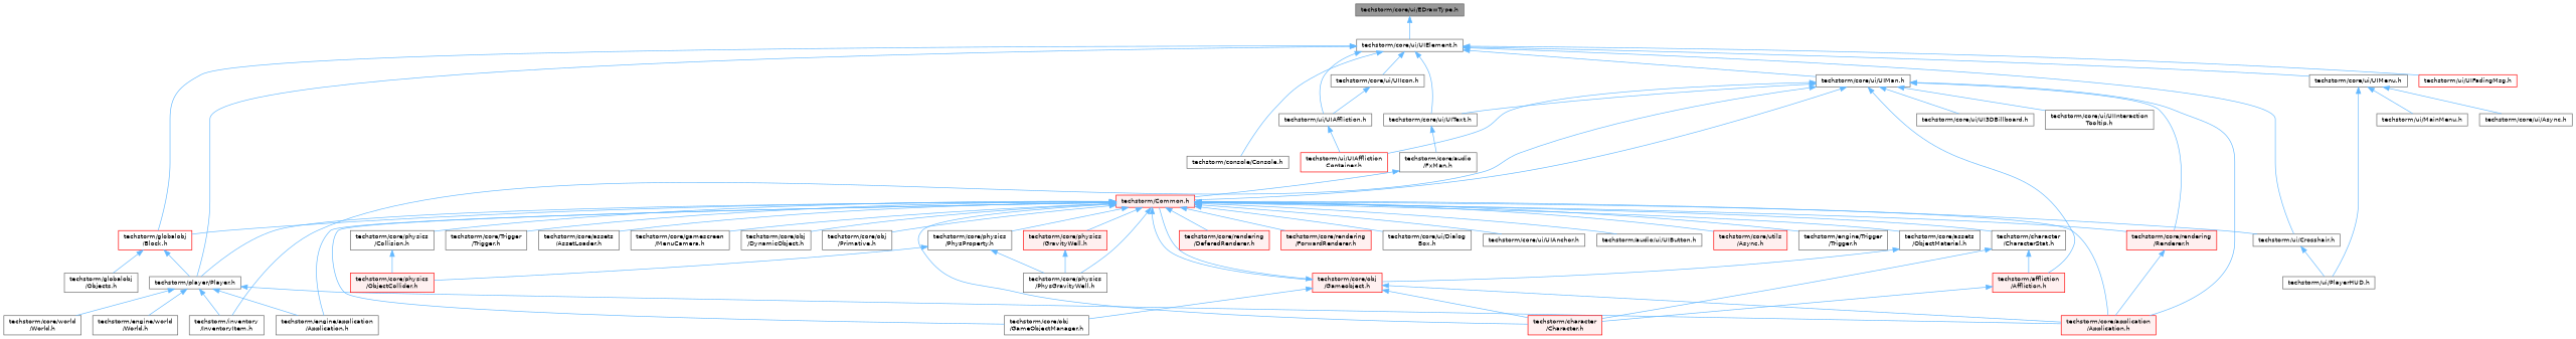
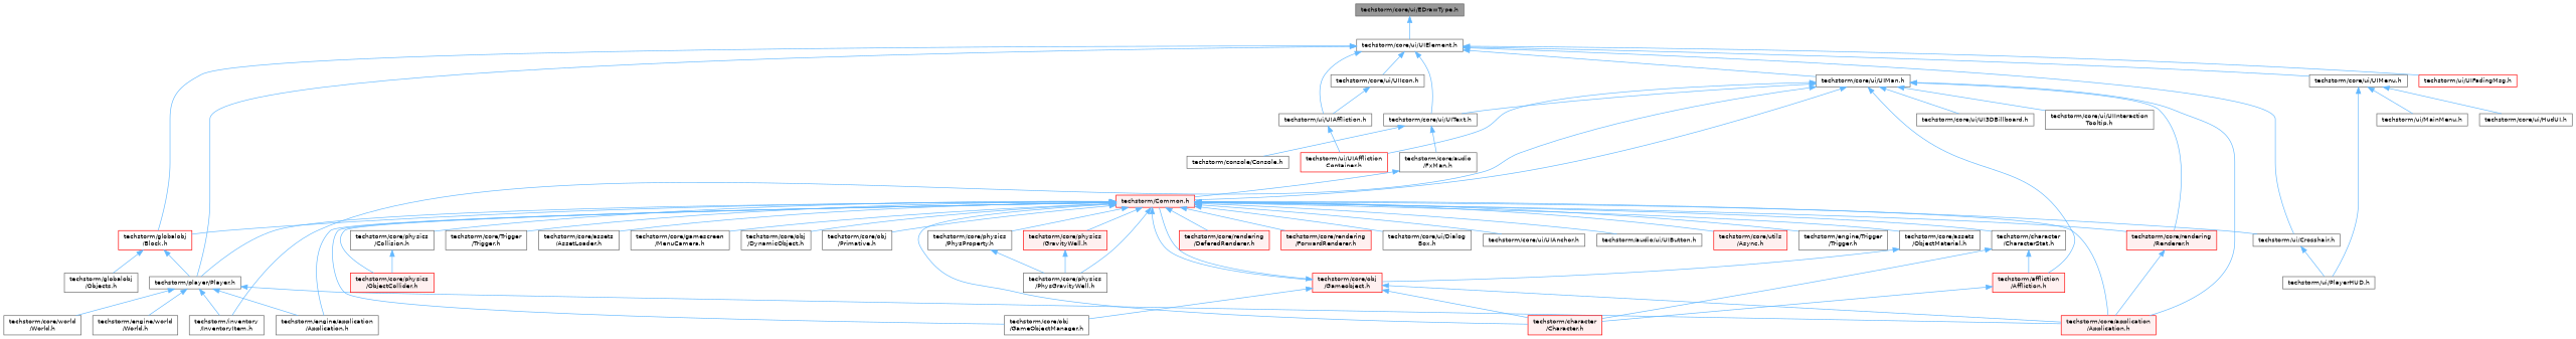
  digraph {
    node [color=grey40 fillcolor=white fontname=Helvetica fontsize=10 shape=box style=filled]
    edge [color=steelblue1 dir=back fontname=Helvetica fontsize=10 labelfontname=Helvetica labelfontsize=10 style=solid]
    n1 [color=gray40 fillcolor=grey60 fontcolor=black height=0.2 label="techstorm/core/ui/EDrawType.h" width=0.4]
    n2 [height=0.2 label="techstorm/core/ui/UIElement.h" width=0.4]
    n3 [height=0.2 label="techstorm/console/Console.h" width=0.4]
    n4 [height=0.2 label="techstorm/core/ui/UIIcon.h" width=0.4]
    n5 [height=0.2 label="techstorm/ui/UIAffliction.h" width=0.4]
    n6 [height=0.2 label="techstorm/core/ui/UIMan.h" width=0.4]
    n7 [color=red height=0.2 label="techstorm/globalobj\l/Block.h" width=0.4]
    n8 [height=0.2 label="techstorm/player/Player.h" width=0.4]
    n9 [height=0.2 label="techstorm/ui/Crosshair.h" width=0.4]
    n10 [height=0.2 label="techstorm/core/ui/UIText.h" width=0.4]
    n11 [height=0.2 label="techstorm/core/ui/UIMenu.h" width=0.4]
    n12 [color=red height=0.2 label="techstorm/ui/UIFadingMsg.h" width=0.4]
    n13 [color=red height=0.2 label="techstorm/ui/UIAffliction\lContainer.h" width=0.4]
    n14 [color=red fillcolor="#FFF0F0" height=0.2 label="techstorm/Common.h" width=0.4]
    n15 [color=red fillcolor="#FFF0F0" height=0.2 label="techstorm/affliction\l/Affliction.h" width=0.4]
    n16 [color=red fillcolor="#FFF0F0" height=0.2 label="techstorm/core/application\l/Application.h" width=0.4]
    n17 [color=red fillcolor="#FFF0F0" height=0.2 label="techstorm/core/rendering\l/Renderer.h" width=0.4]
    n18 [height=0.2 label="techstorm/core/ui/UI3DBillboard.h" width=0.4]
    n19 [height=0.2 label="techstorm/core/ui/UIInteraction\lTooltip.h" width=0.4]
    n20 [height=0.2 label="techstorm/inventory\l/InventoryItem.h" width=0.4]
    n21 [height=0.2 label="techstorm/globalobj\l/Objects.h" width=0.4]
    n22 [height=0.2 label="techstorm/engine/application\l/Application.h" width=0.4]
    n23 [height=0.2 label="techstorm/core/world\l/World.h" width=0.4]
    n24 [height=0.2 label="techstorm/engine/world\l/World.h" width=0.4]
    n25 [height=0.2 label="techstorm/ui/PlayerHUD.h" width=0.4]
    n26 [height=0.2 label="techstorm/core/audio\l/FxMan.h" width=0.4]
-   n27 [height=0.2 label="techstorm/core/ui/Async.h" width=0.4]
+   n27 [height=0.2 label="techstorm/core/ui/HudUI.h" width=0.4]
    n28 [height=0.2 label="techstorm/ui/MainMenu.h" width=0.4]
    n29 [color=red fillcolor="#FFF0F0" height=0.2 label="techstorm/character\l/Character.h" width=0.4]
    n30 [height=0.2 label="techstorm/character\l/CharacterStat.h" width=0.4]
    n31 [height=0.2 label="techstorm/core/Trigger\l/Trigger.h" width=0.4]
    n32 [height=0.2 label="techstorm/core/assets\l/AssetLoader.h" width=0.4]
    n33 [height=0.2 label="techstorm/core/assets\l/ObjectMaterial.h" width=0.4]
    n34 [color=red fillcolor="#FFF0F0" height=0.2 label="techstorm/core/obj\l/Gameobject.h" width=0.4]
    n35 [height=0.2 label="techstorm/core/obj\l/GameObjectManager.h" width=0.4]
    n36 [height=0.2 label="techstorm/core/gamescreen\l/MenuCamera.h" width=0.4]
    n37 [height=0.2 label="techstorm/core/obj\l/DynamicObject.h" width=0.4]
    n38 [height=0.2 label="techstorm/core/obj\l/Primative.h" width=0.4]
    n39 [height=0.2 label="techstorm/core/physics\l/Collision.h" width=0.4]
    n40 [color=red fillcolor="#FFF0F0" height=0.2 label="techstorm/core/physics\l/ObjectCollider.h" width=0.4]
    n41 [color=red fillcolor="#FFF0F0" height=0.2 label="techstorm/core/physics\l/GravityWell.h" width=0.4]
    n42 [height=0.2 label="techstorm/core/physics\l/PhysGravityWell.h" width=0.4]
    n43 [height=0.2 label="techstorm/core/physics\l/PhysProperty.h" width=0.4]
    n44 [color=red fillcolor="#FFF0F0" height=0.2 label="techstorm/core/rendering\l/DeferedRenderer.h" width=0.4]
    n45 [color=red fillcolor="#FFF0F0" height=0.2 label="techstorm/core/rendering\l/ForwardRenderer.h" width=0.4]
    n46 [height=0.2 label="techstorm/core/ui/Dialog\lBox.h" width=0.4]
    n47 [height=0.2 label="techstorm/core/ui/UIAnchor.h" width=0.4]
    n48 [height=0.2 label="techstorm/audio/ui/UIButton.h" width=0.4]
    n49 [color=red fillcolor="#FFF0F0" height=0.2 label="techstorm/core/utils\l/Async.h" width=0.4]
    n50 [height=0.2 label="techstorm/engine/Trigger\l/Trigger.h" width=0.4]
    n1 -> n2
-   n2 -> n3
+   n10 -> n3
    n2 -> n4
    n2 -> n5
    n2 -> n6
    n2 -> n7
    n2 -> n8
    n2 -> n9
    n2 -> n10
    n2 -> n11
    n2 -> n12
    n4 -> n5
    n5 -> n13
    n6 -> n10
    n6 -> n13
    n6 -> n14
    n6 -> n15
    n6 -> n16
    n6 -> n17
    n6 -> n18
    n6 -> n19
    n6 -> n20
    n7 -> n8
    n7 -> n21
    n8 -> n16
    n8 -> n20
    n8 -> n22
    n8 -> n23
    n8 -> n24
    n9 -> n25
    n10 -> n26
    n11 -> n25
    n11 -> n27
    n11 -> n28
    n14 -> n7
    n14 -> n8
    n14 -> n9
    n14 -> n16
    n14 -> n17
    n14 -> n22
    n14 -> n29
    n14 -> n30
    n14 -> n31
    n14 -> n32
    n14 -> n33
    n14 -> n34
    n14 -> n35
    n14 -> n36
    n14 -> n37
    n14 -> n38
    n14 -> n39
-   n43 -> n40
+   n14 -> n40
    n14 -> n41
    n14 -> n42
    n14 -> n43
    n14 -> n44
    n14 -> n45
    n14 -> n46
    n14 -> n47
    n14 -> n48
    n14 -> n49
    n14 -> n50
    n15 -> n29
    n17 -> n16
    n26 -> n14
    n30 -> n15
    n30 -> n29
    n33 -> n34
    n34 -> n14
    n34 -> n16
    n34 -> n29
    n34 -> n35
    n39 -> n40
    n41 -> n42
    n43 -> n42
  }
